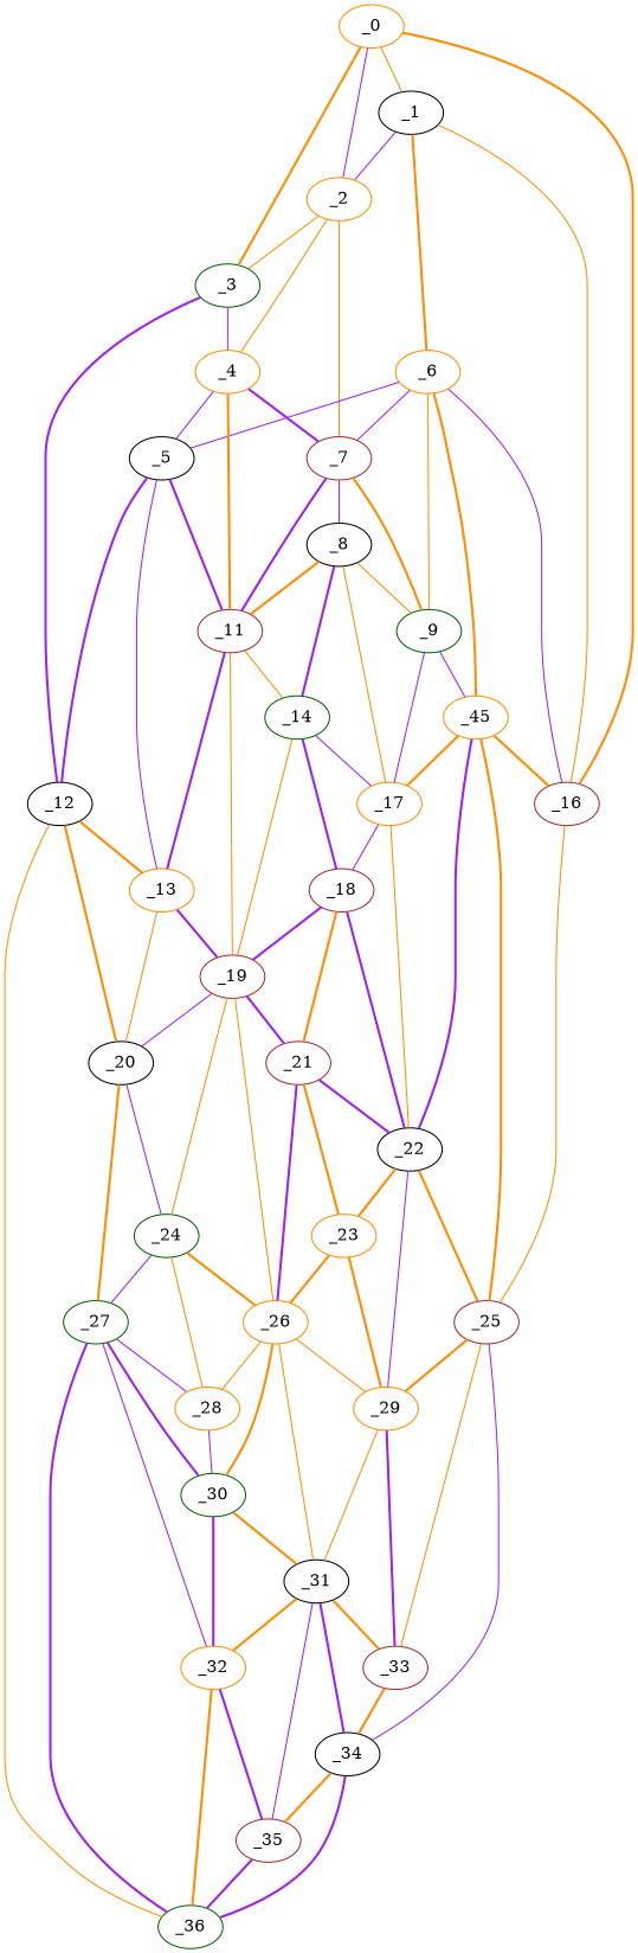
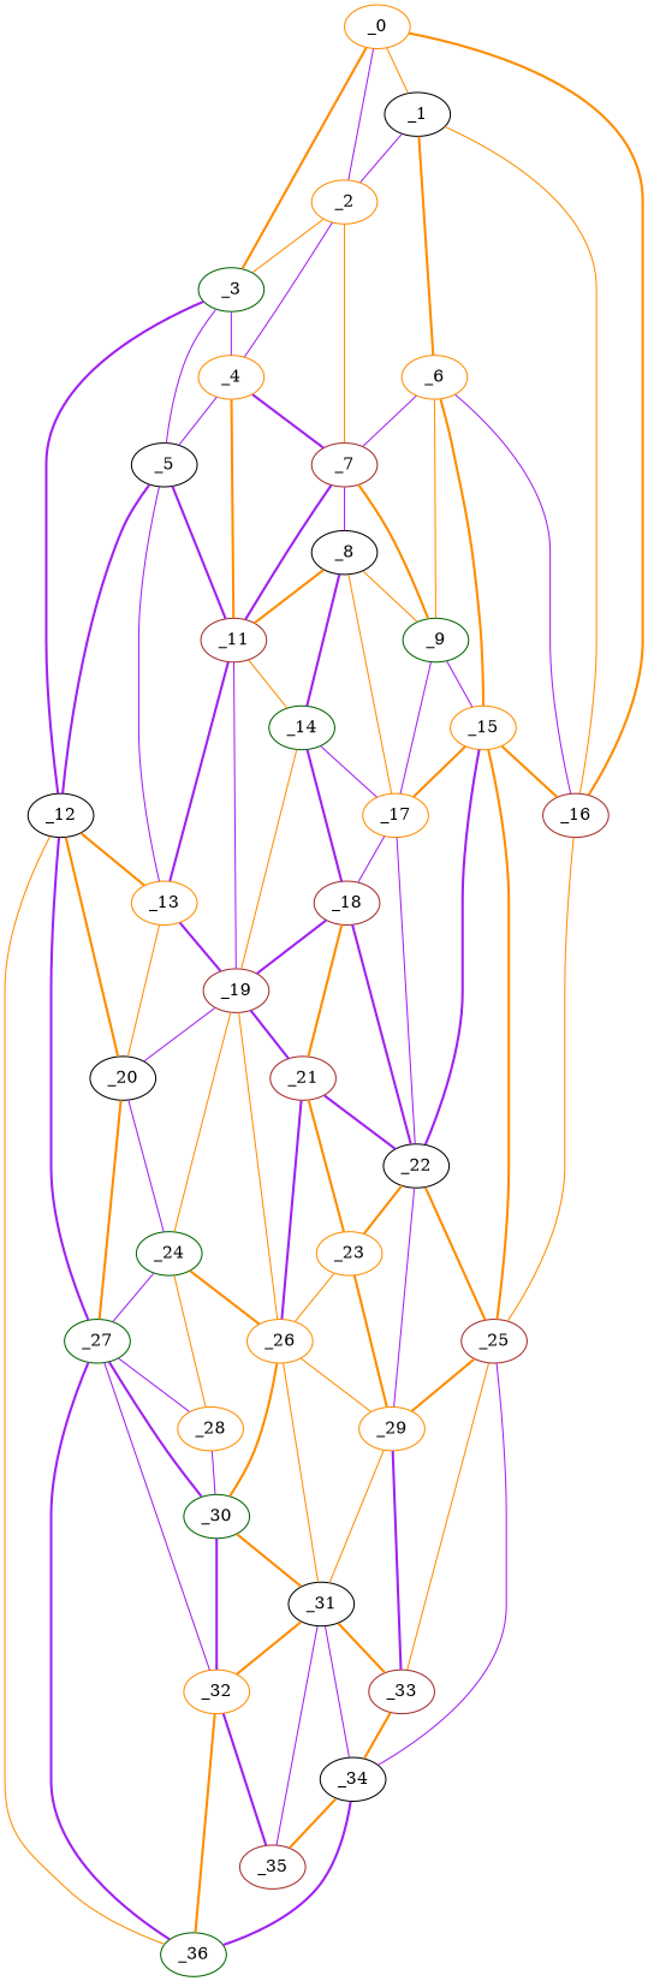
  graph {
    node [color=darkorange x=94 y=58]
    edge [color=darkorange style=bold valence=2]
    _0 [x=4 y=38]
    _1 [color=black x=16 y=38]
    _2 [x=29 y=53]
    _3 [color=darkgreen x=31 y=81]
    _16 [color=brown x=66 y=30]
    _6 [x=42 y=37]
    _4 [x=37 y=65]
    _7 [color=brown x=43]
    _5 [color=black x=39 y=86]
    _12 [color=black x=58 y=100]
    _25 [color=brown x=92 y=40]
    _9 [color=darkgreen x=51 y=45]
-   _15 [x=63 y=41 label=_45]
+   _15 [x=63 y=41]
    _11 [color=brown x=57 y=71]
    _8 [color=black x=50 y=56]
    _13 [x=59 y=81]
    _20 [color=black x=79 y=77]
    _27 [color=darkgreen y=85]
    _36 [color=darkgreen x=126 y=86]
    _29 [x=100 y=53]
    _33 [color=brown x=112 y=52]
    _34 [color=black x=125 y=59]
    _17 [x=68 y=54]
    _22 [color=black x=86 y=52]
    _14 [color=darkgreen x=60 y=61]
    _19 [color=brown x=78 y=70]
    _24 [color=darkgreen x=88 y=77]
    _28 [x=97 y=74]
    _30 [color=darkgreen x=104 y=74]
    _32 [x=111 y=76]
    _18 [color=brown x=73]
    _21 [color=brown x=80]
    _26 [y=67]
    _23 [x=88 y=56]
    _31 [color=black x=109 y=65]
    _35 [color=brown x=125 y=68]
    _0 -- _1 [style=solid valence=1]
    _0 -- _2 [color=purple style=solid]
    _0 -- _3 [valence=1]
    _0 -- _16 [valence=1]
    _1 -- _2 [color=purple style=solid]
    _1 -- _16 [style=solid valence=1]
    _1 -- _6
    _2 -- _3 [style=solid]
-   _2 -- _4 [style=solid valence=1]
+   _2 -- _4 [color=purple style=solid valence=1]
    _2 -- _7 [style=solid]
    _3 -- _4 [color=purple style=solid]
-   _6 -- _5 [color=purple style=solid]
+   _3 -- _5 [color=purple style=solid]
    _3 -- _12 [color=purple valence=1]
    _16 -- _25 [style=solid valence=1]
    _6 -- _16 [color=purple style=solid]
    _6 -- _7 [color=purple style=solid]
    _6 -- _9 [style=solid]
    _6 -- _15 [valence=1]
    _4 -- _7 [color=purple]
    _4 -- _5 [color=purple style=solid valence=1]
    _4 -- _11 [valence=1]
    _7 -- _9 [valence=1]
    _7 -- _11 [color=purple valence=1]
    _7 -- _8 [color=purple style=solid]
    _5 -- _12 [color=purple valence=1]
    _5 -- _11 [color=purple]
    _5 -- _13 [color=purple style=solid valence=1]
    _12 -- _13 [valence=1]
    _12 -- _20
+   _12 -- _27 [color=purple valence=1]
    _12 -- _36 [style=solid valence=1]
    _25 -- _29
    _25 -- _33 [style=solid valence=1]
    _25 -- _34 [color=purple style=solid valence=1]
    _9 -- _15 [color=purple style=solid]
    _9 -- _17 [color=purple style=solid]
    _15 -- _16
    _15 -- _25
    _15 -- _17 [valence=1]
    _15 -- _22 [color=purple]
    _11 -- _13 [color=purple]
    _11 -- _14 [style=solid valence=1]
-   _11 -- _19 [style=solid]
+   _11 -- _19 [color=purple style=solid]
    _8 -- _9 [style=solid]
    _8 -- _11
    _8 -- _17 [style=solid valence=1]
    _8 -- _14 [color=purple]
    _13 -- _20 [style=solid]
    _13 -- _19 [color=purple]
    _20 -- _27
    _20 -- _24 [color=purple style=solid valence=1]
    _27 -- _36 [color=purple]
    _27 -- _28 [color=purple style=solid]
    _27 -- _30 [color=purple]
    _27 -- _32 [color=purple style=solid]
    _29 -- _33 [color=purple]
    _29 -- _31 [style=solid]
    _33 -- _34 [valence=1]
    _34 -- _36 [color=purple valence=1]
    _34 -- _35
-   _17 -- _22 [style=solid]
+   _17 -- _22 [color=purple style=solid]
    _17 -- _18 [color=purple style=solid]
    _22 -- _25
    _22 -- _29 [color=purple style=solid]
    _22 -- _23
    _14 -- _17 [color=purple style=solid]
    _14 -- _19 [style=solid]
    _14 -- _18 [color=purple]
    _19 -- _20 [color=purple style=solid]
    _19 -- _24 [style=solid]
    _19 -- _21 [color=purple]
    _19 -- _26 [style=solid valence=1]
    _24 -- _27 [color=purple style=solid]
    _24 -- _28 [style=solid]
    _24 -- _26
    _28 -- _30 [color=purple style=solid]
    _30 -- _32 [color=purple]
    _30 -- _31
    _32 -- _36
    _32 -- _35 [color=purple]
    _18 -- _22 [color=purple]
    _18 -- _19 [color=purple valence=1]
    _18 -- _21
    _21 -- _22 [color=purple valence=1]
    _21 -- _26 [color=purple]
    _21 -- _23
    _26 -- _29 [style=solid]
-   _26 -- _28 [style=solid]
    _26 -- _30 [valence=1]
    _26 -- _31 [style=solid]
    _23 -- _29
-   _23 -- _26
+   _23 -- _26 [style=solid]
    _31 -- _33
-   _31 -- _34 [color=purple]
+   _31 -- _34 [color=purple style=solid]
    _31 -- _32 [valence=1]
    _31 -- _35 [color=purple style=solid]
-   _35 -- _36 [color=purple]
  }
